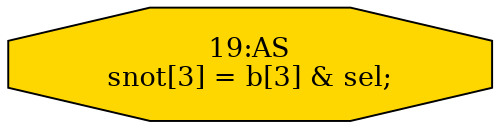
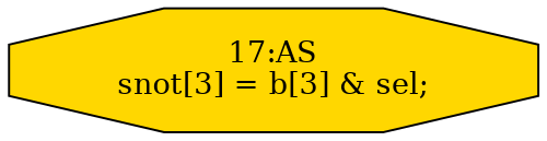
  strict digraph {
-   n1 [ast="<pyverilog.vparser.ast.Assign object at 0x7f0043a8c750>" def_var="['snot']" fillcolor=gold label="19:AS\nsnot[3] = b[3] & sel;" statements="[]" style=filled typ=Assign use_var="['b', 'sel']" shape=octagon]
+   n1 [ast="<pyverilog.vparser.ast.Assign object at 0x7f0043a8c750>" def_var="['snot']" fillcolor=gold label="17:AS\nsnot[3] = b[3] & sel;" statements="[]" style=filled typ=Assign use_var="['b', 'sel']" shape=octagon]
  }
